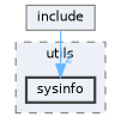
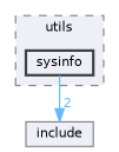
  digraph {
    compound=true
    node [fillcolor="#edf0f7" fontname=Helvetica fontsize=10 shape=box]
    n1 [color=grey25 height=0.2 label=sysinfo style="filled,bold" width=0.4]
    n2 [color=grey50 height=0.2 label=include style=filled width=0.4]
    subgraph cluster_1 {
      bgcolor="#edf0f7"
      fontname=Helvetica
      fontsize=10
      label=utils
      pencolor=grey50
      style="filled,dashed"
      n1
    }
-   n2 -> n1 [color=steelblue1 fontcolor=steelblue1 fontname=Helvetica fontsize=10 headlabel=2 labeldistance=1.5 labelfontname=Helvetica labelfontsize=10]
+   n1 -> n2 [color=steelblue1 fontcolor=steelblue1 fontname=Helvetica fontsize=10 headlabel=2 labeldistance=1.5 labelfontname=Helvetica labelfontsize=10]
  }
